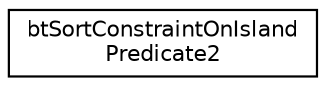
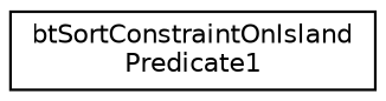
  digraph {
    rankdir=LR
-   n1 [color=black fillcolor=white fontname=Helvetica fontsize=10 height=0.2 label="btSortConstraintOnIsland\lPredicate2" shape=record style=filled width=0.4]
+   n1 [color=black fillcolor=white fontname=Helvetica fontsize=10 height=0.2 label="btSortConstraintOnIsland\lPredicate1" shape=record style=filled width=0.4]
  }
